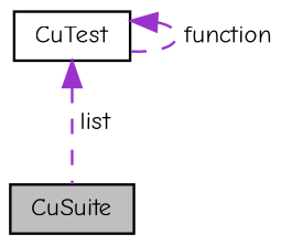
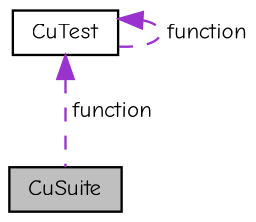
  digraph {
    fontname="Comic Neue"
    node [color=black fontname="Comic Neue" fontsize=10 shape=record style=filled]
    edge [color=darkorchid3 dir=back fontname="Comic Neue" fontsize=10 labelfontname=Helvetica labelfontsize=10 style=dashed]
    n1 [fillcolor=grey75 fontcolor=black height=0.2 label=CuSuite width=0.4]
    n2 [fillcolor=white height=0.2 label=CuTest width=0.4]
-   n2 -> n1 [label=" list"]
+   n2 -> n1 [label=" function"]
    n2 -> n2 [label=" function"]
  }
